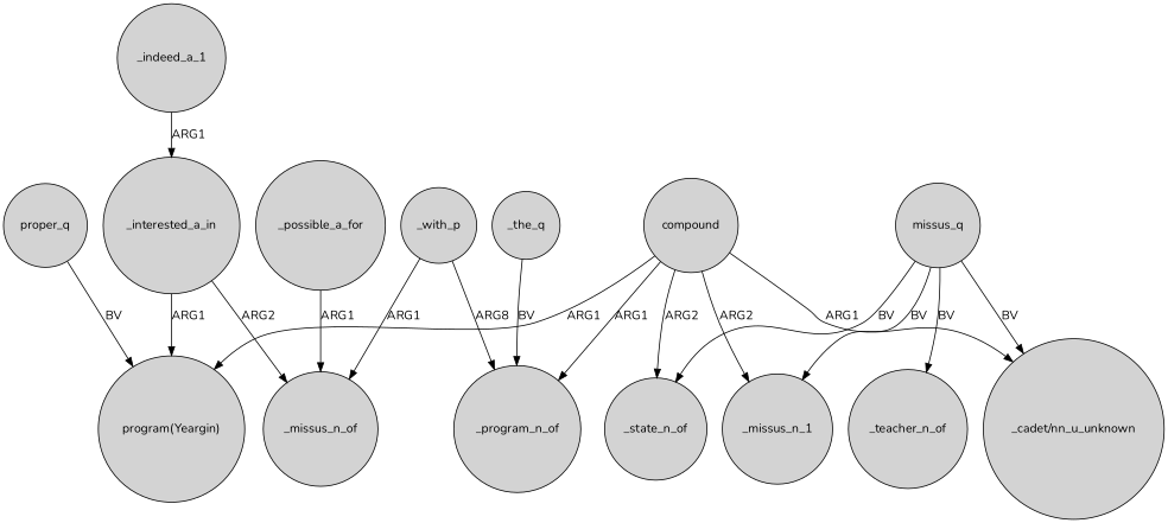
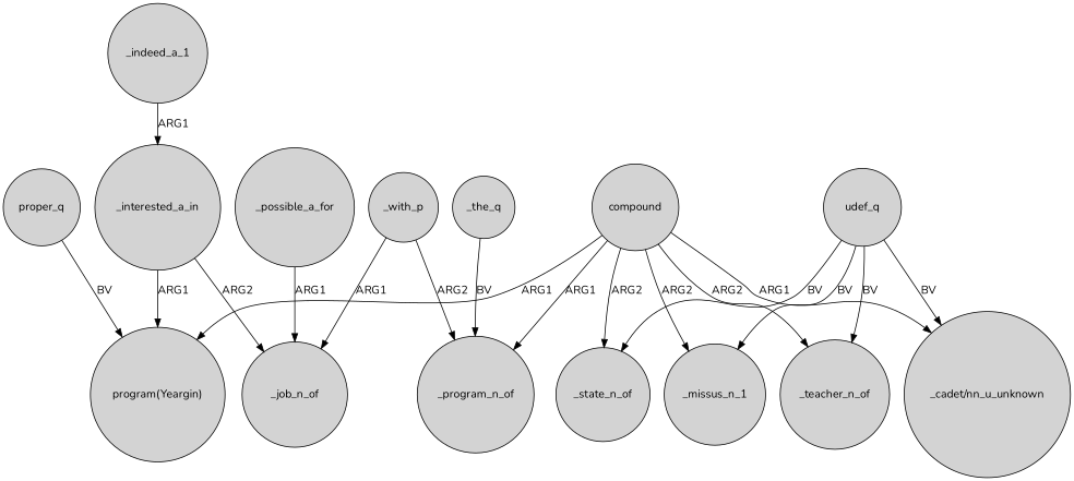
  digraph {
    fontname=Nunito
    node [fontname=Nunito shape=circle style=filled]
    edge [fontname=Nunito]
    n1 [label="program(Yeargin)"]
    _interested_a_in
-   _job_n_of [label=_missus_n_of]
+   _job_n_of
    proper_q
-   udef_q [label=missus_q]
+   udef_q
    _state_n_of
    _missus_n_1
    _teacher_n_of
    "_cadet/nn_u_unknown"
    compound
    _program_n_of
    _with_p
    _the_q
    _indeed_a_1
    _possible_a_for
    _interested_a_in -> n1 [label=ARG1]
    _interested_a_in -> _job_n_of [label=ARG2]
    proper_q -> n1 [label=BV]
    udef_q -> _state_n_of [label=BV]
    udef_q -> _missus_n_1 [label=BV]
    udef_q -> _teacher_n_of [label=BV]
    udef_q -> "_cadet/nn_u_unknown" [label=BV]
    compound -> n1 [label=ARG1]
    compound -> _state_n_of [label=ARG2]
    compound -> _missus_n_1 [label=ARG2]
+   compound -> _teacher_n_of [label=ARG2]
    compound -> "_cadet/nn_u_unknown" [label=ARG1]
    compound -> _program_n_of [label=ARG1]
    _with_p -> _job_n_of [label=ARG1]
-   _with_p -> _program_n_of [label=ARG8]
+   _with_p -> _program_n_of [label=ARG2]
    _the_q -> _program_n_of [label=BV]
    _indeed_a_1 -> _interested_a_in [label=ARG1]
    _possible_a_for -> _job_n_of [label=ARG1]
  }
